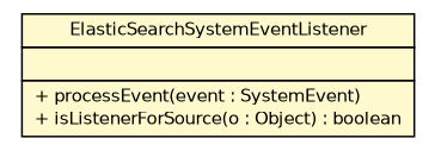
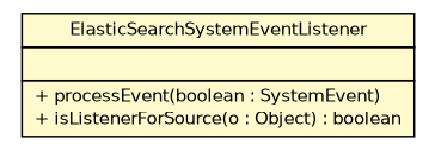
  digraph {
    nodesep=0.25
    rankdir=LR
    ranksep=0.5
-   n1 [fontcolor=black fontname=Helvetica fontsize=10.0 label=<<table title="com.inn.headstartdemo.utils.ElasticSearchSystemEventListener" border="0" cellborder="1" cellspacing="0" cellpadding="2" port="p" bgcolor="lemonChiffon" href="./ElasticSearchSystemEventListener.html"> 		<tr><td><table border="0" cellspacing="0" cellpadding="1"> <tr><td align="center" balign="center"> ElasticSearchSystemEventListener </td></tr> 		</table></td></tr> 		<tr><td><table border="0" cellspacing="0" cellpadding="1"> <tr><td align="left" balign="left">  </td></tr> 		</table></td></tr> 		<tr><td><table border="0" cellspacing="0" cellpadding="1"> <tr><td align="left" balign="left"> + processEvent(event : SystemEvent) </td></tr> <tr><td align="left" balign="left"> + isListenerForSource(o : Object) : boolean </td></tr> 		</table></td></tr> 		</table>> shape=plaintext]
+   n1 [fontcolor=black fontname=Helvetica fontsize=10.0 label=<<table title="com.inn.headstartdemo.utils.ElasticSearchSystemEventListener" border="0" cellborder="1" cellspacing="0" cellpadding="2" port="p" bgcolor="lemonChiffon" href="./ElasticSearchSystemEventListener.html"> 		<tr><td><table border="0" cellspacing="0" cellpadding="1"> <tr><td align="center" balign="center"> ElasticSearchSystemEventListener </td></tr> 		</table></td></tr> 		<tr><td><table border="0" cellspacing="0" cellpadding="1"> <tr><td align="left" balign="left">  </td></tr> 		</table></td></tr> 		<tr><td><table border="0" cellspacing="0" cellpadding="1"> <tr><td align="left" balign="left"> + processEvent(boolean : SystemEvent) </td></tr> <tr><td align="left" balign="left"> + isListenerForSource(o : Object) : boolean </td></tr> 		</table></td></tr> 		</table>> shape=plaintext]
  }
